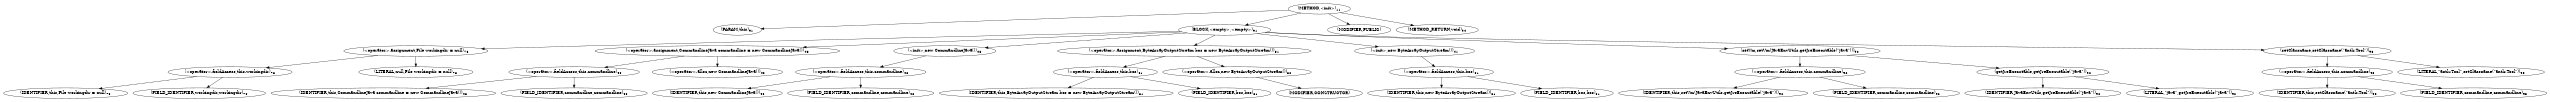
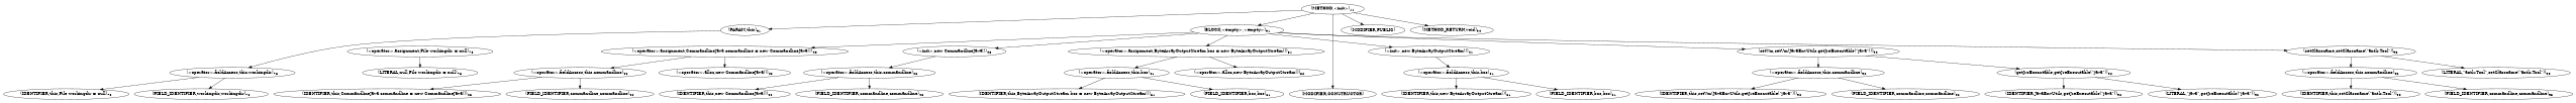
  digraph {
    n1 [label=<(METHOD,&lt;init&gt;)<SUB>11</SUB>>]
    n2 [label=<(PARAM,this)<SUB>91</SUB>>]
    n3 [label=<(BLOCK,&lt;empty&gt;,&lt;empty&gt;)<SUB>91</SUB>>]
    n4 [label=<(MODIFIER,CONSTRUCTOR)>]
    n5 [label=<(MODIFIER,PUBLIC)>]
    n6 [label=<(METHOD_RETURN,void)<SUB>94</SUB>>]
    n7 [label=<(&lt;operator&gt;.assignment,CommandlineJava commandline = new CommandlineJava())<SUB>48</SUB>>]
    n8 [label=<(&lt;init&gt;,new CommandlineJava())<SUB>48</SUB>>]
    n9 [label=<(&lt;operator&gt;.assignment,File workingdir = null)<SUB>78</SUB>>]
    n10 [label=<(&lt;operator&gt;.assignment,ByteArrayOutputStream bos = new ByteArrayOutputStream())<SUB>81</SUB>>]
    n11 [label=<(&lt;init&gt;,new ByteArrayOutputStream())<SUB>41</SUB>>]
    n12 [label=<(setVm,setVm(JavaEnvUtils.getJreExecutable(&quot;java&quot;)))<SUB>92</SUB>>]
    n13 [label=<(setClassname,setClassname(&quot;antlr.Tool&quot;))<SUB>93</SUB>>]
    n14 [label=<(&lt;operator&gt;.fieldAccess,this.commandline)<SUB>48</SUB>>]
    n15 [label=<(&lt;operator&gt;.alloc,new CommandlineJava())<SUB>48</SUB>>]
    n16 [label=<(&lt;operator&gt;.fieldAccess,this.commandline)<SUB>48</SUB>>]
    n17 [label=<(&lt;operator&gt;.fieldAccess,this.workingdir)<SUB>78</SUB>>]
    n18 [label=<(LITERAL,null,File workingdir = null)<SUB>78</SUB>>]
    n19 [label=<(&lt;operator&gt;.fieldAccess,this.bos)<SUB>81</SUB>>]
    n20 [label=<(&lt;operator&gt;.alloc,new ByteArrayOutputStream())<SUB>82</SUB>>]
    n21 [label=<(&lt;operator&gt;.fieldAccess,this.bos)<SUB>81</SUB>>]
    n22 [label=<(&lt;operator&gt;.fieldAccess,this.commandline)<SUB>92</SUB>>]
    n23 [label=<(getJreExecutable,getJreExecutable(&quot;java&quot;))<SUB>92</SUB>>]
    n24 [label=<(&lt;operator&gt;.fieldAccess,this.commandline)<SUB>93</SUB>>]
    n25 [label=<(LITERAL,&quot;antlr.Tool&quot;,setClassname(&quot;antlr.Tool&quot;))<SUB>93</SUB>>]
    n26 [label=<(IDENTIFIER,this,CommandlineJava commandline = new CommandlineJava())<SUB>48</SUB>>]
    n27 [label=<(FIELD_IDENTIFIER,commandline,commandline)<SUB>48</SUB>>]
    n28 [label=<(IDENTIFIER,this,new CommandlineJava())<SUB>48</SUB>>]
    n29 [label=<(FIELD_IDENTIFIER,commandline,commandline)<SUB>48</SUB>>]
    n30 [label=<(IDENTIFIER,this,File workingdir = null)<SUB>78</SUB>>]
    n31 [label=<(FIELD_IDENTIFIER,workingdir,workingdir)<SUB>78</SUB>>]
    n32 [label=<(IDENTIFIER,this,ByteArrayOutputStream bos = new ByteArrayOutputStream())<SUB>81</SUB>>]
    n33 [label=<(FIELD_IDENTIFIER,bos,bos)<SUB>81</SUB>>]
    n34 [label=<(IDENTIFIER,this,new ByteArrayOutputStream())<SUB>81</SUB>>]
    n35 [label=<(FIELD_IDENTIFIER,bos,bos)<SUB>81</SUB>>]
    n36 [label=<(IDENTIFIER,this,setVm(JavaEnvUtils.getJreExecutable(&quot;java&quot;)))<SUB>92</SUB>>]
    n37 [label=<(FIELD_IDENTIFIER,commandline,commandline)<SUB>92</SUB>>]
    n38 [label=<(IDENTIFIER,JavaEnvUtils,getJreExecutable(&quot;java&quot;))<SUB>92</SUB>>]
    n39 [label=<(LITERAL,&quot;java&quot;,getJreExecutable(&quot;java&quot;))<SUB>92</SUB>>]
    n40 [label=<(IDENTIFIER,this,setClassname(&quot;antlr.Tool&quot;))<SUB>93</SUB>>]
    n41 [label=<(FIELD_IDENTIFIER,commandline,commandline)<SUB>93</SUB>>]
    n1 -> n2
    n1 -> n3
-   n20 -> n4
+   n1 -> n4
    n1 -> n5
    n1 -> n6
    n3 -> n7
    n3 -> n8
-   n3 -> n9
    n3 -> n10
    n3 -> n11
    n3 -> n12
    n3 -> n13
    n7 -> n14
    n7 -> n15
    n8 -> n16
-   n9 -> n17
+   n2 -> n17
    n9 -> n18
    n10 -> n19
    n10 -> n20
    n11 -> n21
    n12 -> n22
    n12 -> n23
    n13 -> n24
    n13 -> n25
    n14 -> n26
    n14 -> n27
    n16 -> n28
    n16 -> n29
    n17 -> n30
    n17 -> n31
    n19 -> n32
    n19 -> n33
    n21 -> n34
    n21 -> n35
    n22 -> n36
    n22 -> n37
    n23 -> n38
    n23 -> n39
    n24 -> n40
    n24 -> n41
  }
